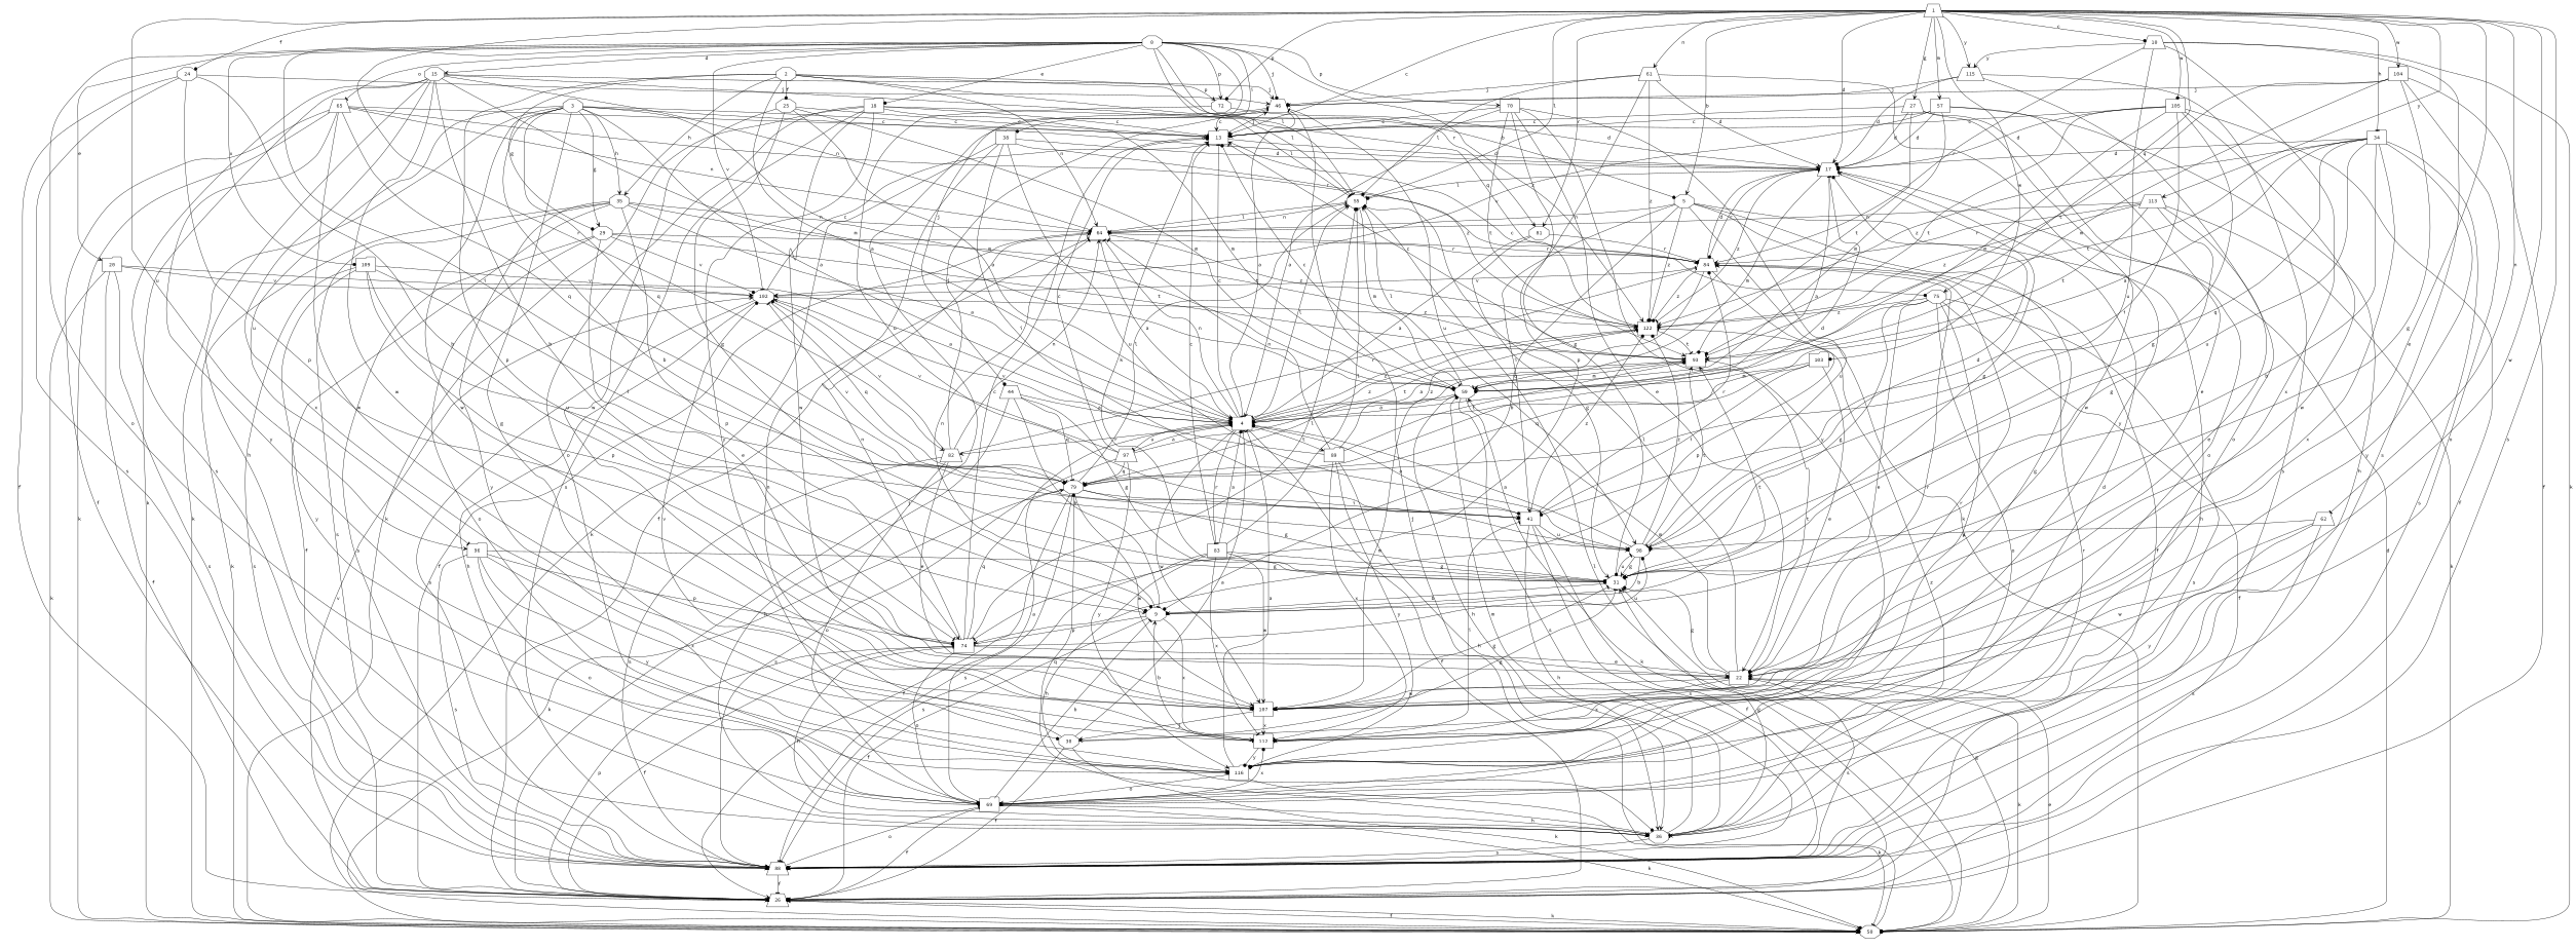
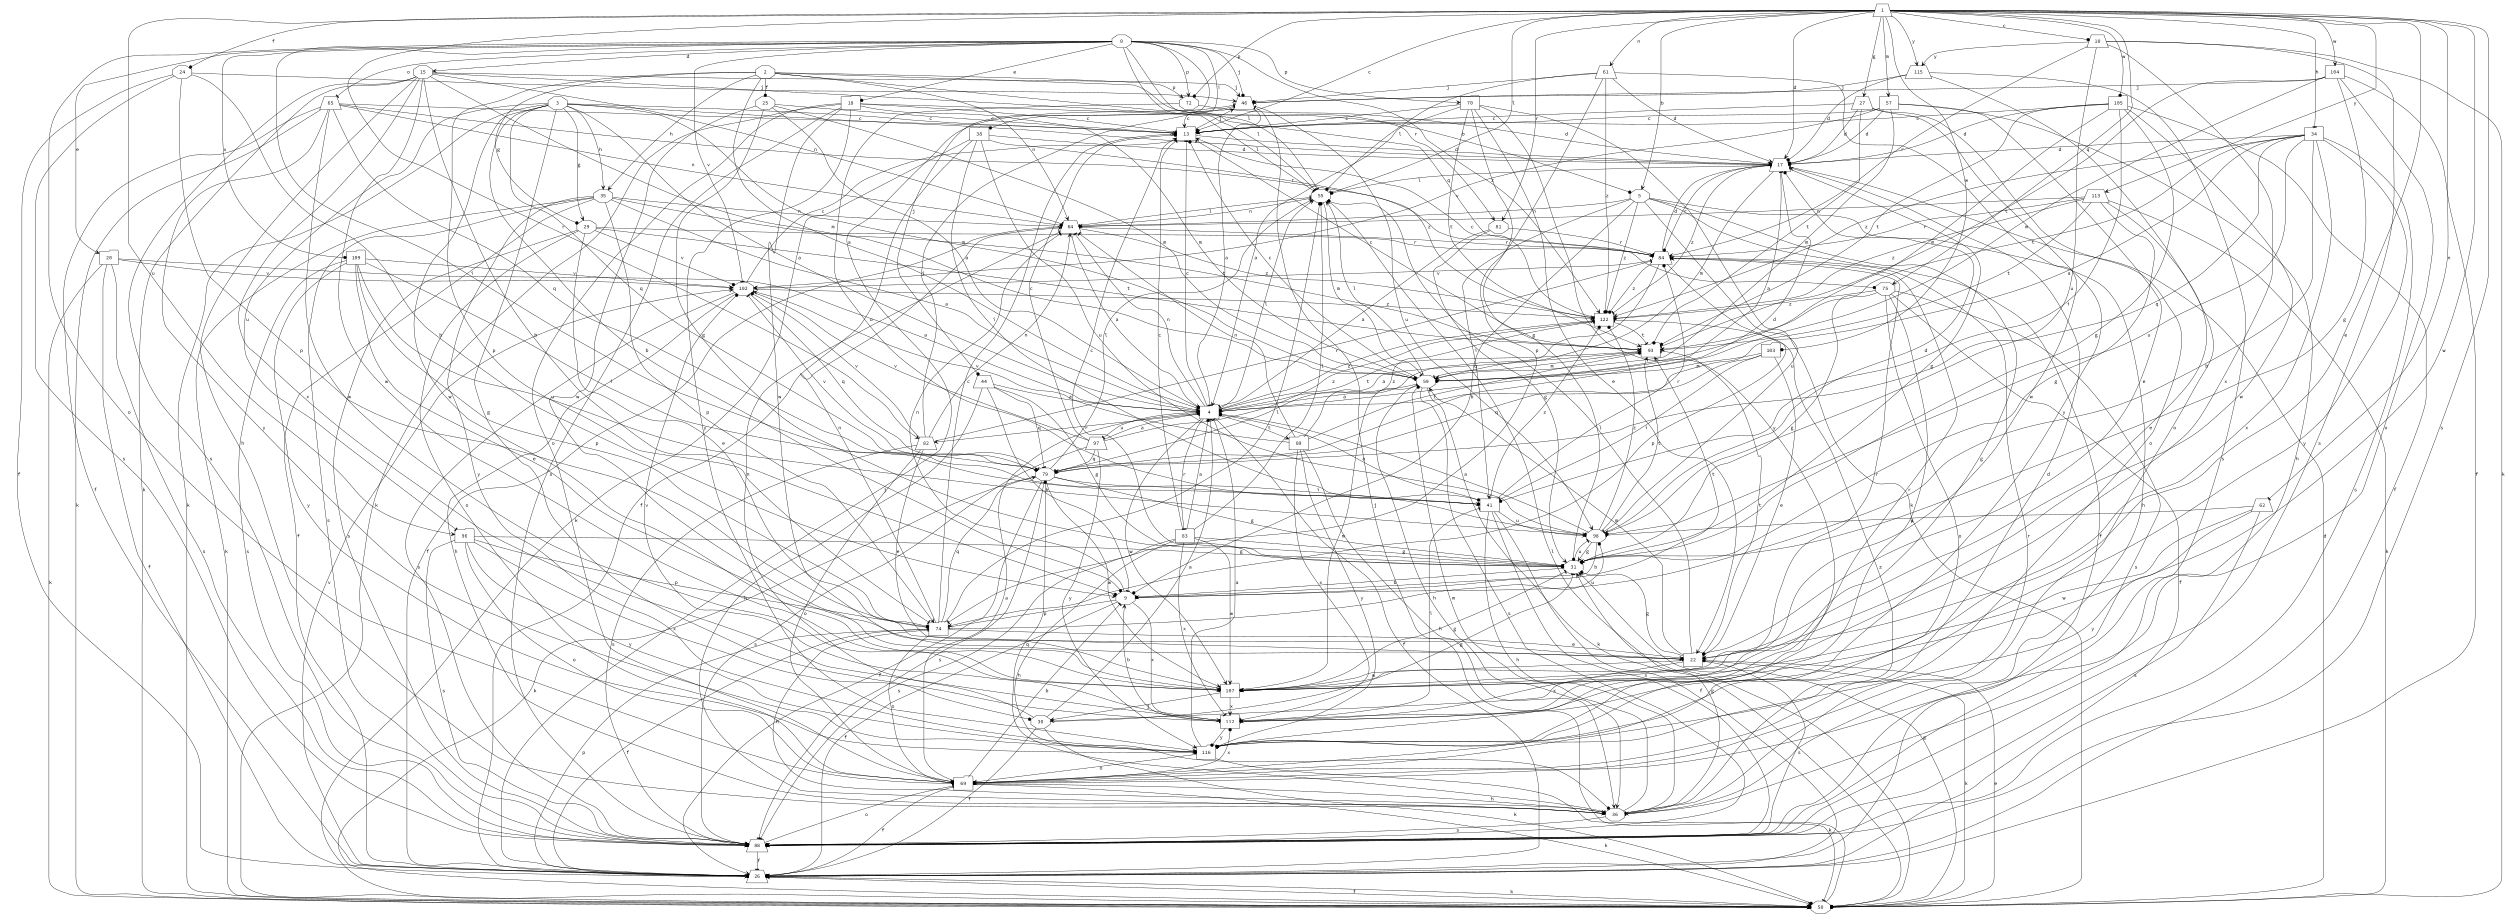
  strict digraph {
    fontname="Source Code Pro"
    node [fontname="Source Code Pro" shape=folder]
    edge [arrowhead=vee fontname="Source Code Pro"]
    0 [shape=octagon]
    15 [shape=octagon]
    18
    20
    38
    41
    44 [shape=trapezium]
    46 [shape=trapezium]
    55 [shape=octagon]
    65 [shape=trapezium]
    69
    70
    72 [shape=octagon]
    81 [shape=octagon]
    102 [shape=octagon]
    109
    122
    88 [shape=trapezium]
    107
    64 [shape=trapezium]
    9 [shape=octagon]
    50 [shape=octagon]
    59 [shape=octagon]
    36 [shape=octagon]
    112
    13
    116
    4
    26 [shape=trapezium]
    17 [shape=trapezium]
    98 [shape=octagon]
    84 [shape=trapezium]
    79 [shape=octagon]
    31 [shape=octagon]
    22
    93
    74
    1 [shape=trapezium]
    5 [shape=octagon]
    10 [shape=trapezium]
    24 [shape=octagon]
    27 [shape=trapezium]
    34
    57
    61 [shape=trapezium]
    62 [shape=trapezium]
    75 [shape=octagon]
    82 [shape=trapezium]
    96
    103
    104
    105
    113 [shape=trapezium]
    115 [shape=trapezium]
    30 [shape=octagon]
    2 [shape=octagon]
    25 [shape=octagon]
    29 [shape=octagon]
    35 [shape=octagon]
    83
    89
    97 [shape=trapezium]
    3 [shape=octagon]
    0 -> 15 [label=d]
    0 -> 18 [arrowhead=dot label=e]
    0 -> 20 [label=e]
    0 -> 38 [arrowhead=dot label=i]
    0 -> 41 [label=i]
    0 -> 44 [arrowhead=dot label=j]
    0 -> 46 [arrowhead=dot label=j]
    0 -> 55 [arrowhead=tee label=l]
    0 -> 65 [arrowhead=tee label=o]
    0 -> 69 [arrowhead=tee label=o]
    0 -> 70 [label=p]
    0 -> 72 [label=p]
    0 -> 81 [label=r]
    0 -> 102 [arrowhead=tee label=v]
    0 -> 109 [arrowhead=dot label=x]
    0 -> 122 [label=z]
    15 -> 46 [label=j]
    15 -> 55 [arrowhead=tee label=l]
    15 -> 88 [arrowhead=dot label=s]
    15 -> 107 [arrowhead=dot label=w]
    15 -> 64 [arrowhead=tee label=n]
    15 -> 9 [arrowhead=dot label=b]
    15 -> 50 [arrowhead=dot label=k]
    15 -> 59 [arrowhead=dot label=m]
    15 -> 36 [arrowhead=dot label=h]
    15 -> 112 [label=x]
    18 -> 55 [arrowhead=tee label=l]
    18 -> 69 [arrowhead=dot label=o]
    18 -> 88 [label=s]
    18 -> 107 [arrowhead=tee label=w]
    18 -> 50 [label=k]
    18 -> 59 [label=m]
    18 -> 13 [arrowhead=tee label=c]
    18 -> 116 [label=y]
    20 -> 102 [label=v]
    20 -> 88 [label=s]
    20 -> 50 [label=k]
    20 -> 4 [label=a]
    20 -> 26 [arrowhead=tee label=f]
    38 -> 41 [arrowhead=dot label=i]
    38 -> 122 [arrowhead=tee label=z]
    38 -> 50 [label=k]
    38 -> 26 [arrowhead=tee label=f]
    38 -> 17 [arrowhead=dot label=d]
    38 -> 98 [label=u]
    41 -> 122 [arrowhead=dot label=z]
    41 -> 88 [arrowhead=dot label=s]
    41 -> 36 [arrowhead=tee label=h]
    41 -> 4 [arrowhead=dot label=a]
    41 -> 26 [arrowhead=tee label=f]
    41 -> 98 [label=u]
    41 -> 84 [arrowhead=dot label=r]
    44 -> 9 [arrowhead=tee label=b]
    44 -> 36 [label=h]
    44 -> 4 [label=a]
    44 -> 79 [arrowhead=tee label=q]
    44 -> 31 [arrowhead=dot label=g]
    46 -> 13 [label=c]
    46 -> 4 [arrowhead=tee label=a]
    46 -> 98 [label=u]
    55 -> 64 [label=n]
    55 -> 59 [arrowhead=tee label=m]
    65 -> 107 [label=w]
    65 -> 64 [arrowhead=dot label=n]
    65 -> 50 [label=k]
    65 -> 13 [arrowhead=dot label=c]
    65 -> 116 [label=y]
    65 -> 26 [arrowhead=tee label=f]
    65 -> 84 [label=r]
    65 -> 79 [arrowhead=dot label=q]
    69 -> 9 [arrowhead=tee label=b]
    69 -> 50 [label=k]
    69 -> 36 [arrowhead=tee label=h]
    69 -> 112 [arrowhead=dot label=x]
    69 -> 4 [arrowhead=dot label=a]
    69 -> 26 [label=f]
    69 -> 17 [label=d]
    70 -> 50 [arrowhead=dot label=k]
    70 -> 13 [arrowhead=dot label=c]
    70 -> 116 [arrowhead=dot label=y]
    70 -> 4 [label=a]
    70 -> 31 [arrowhead=dot label=g]
    70 -> 22 [label=e]
    70 -> 93 [label=t]
    72 -> 17 [label=d]
    72 -> 98 [arrowhead=tee label=u]
    81 -> 4 [arrowhead=tee label=a]
    81 -> 84 [arrowhead=tee label=r]
    81 -> 31 [label=g]
    102 -> 122 [label=z]
    102 -> 88 [label=s]
    102 -> 36 [label=h]
    102 -> 13 [arrowhead=tee label=c]
    102 -> 79 [arrowhead=tee label=q]
    109 -> 41 [arrowhead=dot label=i]
    109 -> 102 [label=v]
    109 -> 88 [label=s]
    109 -> 116 [arrowhead=dot label=y]
    109 -> 98 [arrowhead=tee label=u]
-   75 -> 22 [arrowhead=tee label=e]
+   109 -> 22 [arrowhead=tee label=e]
    109 -> 74 [arrowhead=dot label=p]
    122 -> 13 [label=c]
    122 -> 93 [arrowhead=tee label=t]
    88 -> 69 [arrowhead=tee label=o]
    88 -> 26 [arrowhead=tee label=f]
    107 -> 59 [arrowhead=tee label=m]
    107 -> 112 [label=x]
    107 -> 84 [label=r]
    107 -> 31 [arrowhead=tee label=g]
    107 -> 30 [label=j]
    64 -> 55 [arrowhead=tee label=l]
    64 -> 122 [label=z]
    64 -> 4 [label=a]
    64 -> 26 [arrowhead=tee label=f]
    64 -> 84 [arrowhead=dot label=r]
    9 -> 64 [arrowhead=tee label=n]
    9 -> 112 [arrowhead=tee label=x]
    9 -> 26 [arrowhead=dot label=f]
    9 -> 93 [label=t]
    9 -> 74 [arrowhead=tee label=p]
    50 -> 46 [arrowhead=tee label=j]
    50 -> 55 [arrowhead=tee label=l]
    50 -> 26 [label=f]
    50 -> 17 [arrowhead=tee label=d]
    50 -> 31 [label=g]
    50 -> 22 [arrowhead=dot label=e]
    59 -> 55 [label=l]
    59 -> 88 [arrowhead=tee label=s]
    59 -> 50 [arrowhead=dot label=k]
    59 -> 36 [label=h]
    59 -> 13 [arrowhead=dot label=c]
    59 -> 4 [arrowhead=tee label=a]
    36 -> 122 [arrowhead=tee label=z]
    36 -> 88 [label=s]
    36 -> 59 [arrowhead=dot label=m]
    36 -> 84 [arrowhead=tee label=r]
    36 -> 79 [arrowhead=dot label=q]
    36 -> 31 [label=g]
    112 -> 41 [arrowhead=tee label=i]
    112 -> 102 [arrowhead=dot label=v]
    112 -> 9 [label=b]
    112 -> 116 [arrowhead=dot label=y]
    112 -> 84 [label=r]
    13 -> 46 [label=j]
    13 -> 17 [label=d]
    116 -> 69 [label=o]
    116 -> 50 [arrowhead=tee label=k]
    116 -> 4 [arrowhead=tee label=a]
    4 -> 55 [label=l]
    4 -> 122 [label=z]
    4 -> 107 [label=w]
    4 -> 64 [arrowhead=tee label=n]
    4 -> 13 [arrowhead=tee label=c]
    4 -> 26 [label=f]
    4 -> 93 [label=t]
    4 -> 82 [label=r]
    4 -> 83 [arrowhead=tee label=r]
    4 -> 89 [label=t]
    4 -> 97 [arrowhead=tee label=u]
    26 -> 46 [arrowhead=tee label=j]
    26 -> 102 [label=v]
    26 -> 50 [arrowhead=dot label=k]
    26 -> 74 [arrowhead=tee label=p]
    17 -> 55 [arrowhead=dot label=l]
    17 -> 122 [arrowhead=tee label=z]
    17 -> 59 [label=m]
    17 -> 4 [arrowhead=dot label=a]
    17 -> 84 [arrowhead=dot label=r]
    17 -> 31 [arrowhead=dot label=g]
    98 -> 122 [arrowhead=dot label=z]
    98 -> 9 [label=b]
    98 -> 4 [arrowhead=dot label=a]
    98 -> 17 [arrowhead=dot label=d]
    98 -> 31 [label=g]
    98 -> 93 [label=t]
    84 -> 102 [label=v]
    84 -> 122 [arrowhead=dot label=z]
    84 -> 17 [arrowhead=tee label=d]
    84 -> 79 [label=q]
    84 -> 74 [label=p]
    79 -> 41 [arrowhead=dot label=i]
    79 -> 55 [label=l]
    79 -> 102 [arrowhead=tee label=v]
    79 -> 88 [arrowhead=tee label=s]
    79 -> 107 [label=w]
    79 -> 50 [label=k]
    79 -> 26 [label=f]
    79 -> 17 [arrowhead=tee label=d]
    79 -> 31 [arrowhead=dot label=g]
    31 -> 9 [arrowhead=tee label=b]
-   31 -> 13 [label=k]
+   31 -> 13 [label=c]
    31 -> 98 [arrowhead=tee label=u]
    22 -> 55 [arrowhead=dot label=l]
    22 -> 88 [arrowhead=dot label=s]
    22 -> 107 [label=w]
    22 -> 50 [arrowhead=dot label=k]
    22 -> 59 [label=m]
    22 -> 112 [arrowhead=tee label=x]
    22 -> 31 [arrowhead=dot label=g]
    22 -> 93 [arrowhead=tee label=t]
    93 -> 59 [arrowhead=tee label=m]
    93 -> 13 [arrowhead=tee label=c]
    93 -> 4 [label=a]
    74 -> 55 [arrowhead=dot label=l]
    74 -> 69 [arrowhead=tee label=o]
    74 -> 64 [label=n]
    74 -> 36 [label=h]
    74 -> 13 [arrowhead=tee label=c]
    74 -> 26 [label=f]
    74 -> 98 [arrowhead=dot label=u]
    74 -> 79 [label=q]
    74 -> 22 [label=e]
    1 -> 55 [arrowhead=tee label=l]
    1 -> 72 [arrowhead=dot label=p]
    1 -> 81 [label=r]
    1 -> 88 [arrowhead=dot label=s]
    1 -> 107 [label=w]
    1 -> 13 [arrowhead=dot label=c]
    1 -> 17 [label=d]
    1 -> 22 [label=e]
    1 -> 5 [label=b]
    1 -> 10 [arrowhead=dot label=c]
    1 -> 24 [arrowhead=dot label=f]
    1 -> 27 [label=g]
    1 -> 34 [arrowhead=tee label=h]
    1 -> 57 [label=m]
    1 -> 61 [label=n]
    1 -> 62 [arrowhead=tee label=n]
    1 -> 75 [label=q]
    1 -> 82 [label=r]
    1 -> 96 [label=u]
    1 -> 103 [arrowhead=dot label=w]
    1 -> 104 [label=w]
    1 -> 105 [arrowhead=dot label=w]
    1 -> 113 [label=y]
    1 -> 115 [label=y]
    5 -> 41 [label=i]
    5 -> 122 [arrowhead=dot label=z]
    5 -> 64 [arrowhead=tee label=n]
    5 -> 9 [arrowhead=dot label=b]
    5 -> 36 [label=h]
    5 -> 26 [label=f]
    5 -> 98 [arrowhead=tee label=u]
    5 -> 30 [label=g]
    10 -> 88 [label=s]
    10 -> 50 [arrowhead=tee label=k]
    10 -> 112 [arrowhead=dot label=x]
    10 -> 98 [label=u]
    10 -> 84 [label=r]
    10 -> 115 [label=y]
    24 -> 46 [label=j]
    24 -> 88 [label=s]
    24 -> 9 [label=b]
    24 -> 26 [label=f]
    24 -> 74 [arrowhead=tee label=p]
    27 -> 69 [arrowhead=dot label=o]
    27 -> 107 [label=w]
    27 -> 13 [label=c]
    27 -> 17 [arrowhead=tee label=d]
    27 -> 93 [arrowhead=dot label=t]
    34 -> 122 [label=z]
    34 -> 88 [arrowhead=tee label=s]
    34 -> 9 [arrowhead=dot label=b]
    34 -> 112 [label=x]
    34 -> 116 [arrowhead=dot label=y]
    34 -> 4 [arrowhead=tee label=a]
    34 -> 17 [arrowhead=dot label=d]
    34 -> 98 [arrowhead=dot label=u]
    34 -> 79 [arrowhead=dot label=q]
    34 -> 93 [label=t]
    57 -> 102 [label=v]
    57 -> 59 [label=m]
    57 -> 36 [arrowhead=tee label=h]
    57 -> 13 [label=c]
    57 -> 17 [arrowhead=dot label=d]
    57 -> 22 [arrowhead=dot label=e]
    61 -> 46 [arrowhead=dot label=j]
    61 -> 55 [arrowhead=dot label=l]
    61 -> 122 [arrowhead=dot label=z]
    61 -> 116 [arrowhead=tee label=y]
    61 -> 17 [label=d]
    61 -> 74 [arrowhead=tee label=p]
    62 -> 88 [arrowhead=dot label=s]
    62 -> 107 [arrowhead=dot label=w]
    62 -> 116 [arrowhead=dot label=y]
    62 -> 98 [arrowhead=tee label=u]
    75 -> 69 [arrowhead=tee label=o]
    75 -> 122 [arrowhead=dot label=z]
    75 -> 88 [label=s]
    75 -> 116 [arrowhead=tee label=y]
    75 -> 26 [arrowhead=dot label=f]
    75 -> 31 [arrowhead=tee label=g]
    82 -> 46 [arrowhead=tee label=j]
    82 -> 69 [label=o]
    82 -> 102 [arrowhead=dot label=v]
    82 -> 88 [label=s]
    82 -> 64 [label=n]
    82 -> 84 [arrowhead=tee label=r]
    82 -> 22 [arrowhead=tee label=e]
    96 -> 69 [arrowhead=tee label=o]
    96 -> 88 [arrowhead=tee label=s]
    96 -> 112 [arrowhead=tee label=x]
    96 -> 116 [arrowhead=tee label=y]
    96 -> 31 [arrowhead=dot label=g]
    96 -> 74 [arrowhead=dot label=p]
    103 -> 41 [arrowhead=tee label=i]
    103 -> 59 [arrowhead=tee label=m]
    103 -> 79 [arrowhead=tee label=q]
    103 -> 22 [arrowhead=tee label=e]
    104 -> 46 [arrowhead=tee label=j]
    104 -> 69 [arrowhead=dot label=o]
    104 -> 59 [arrowhead=tee label=m]
    104 -> 26 [label=f]
    104 -> 31 [label=g]
    104 -> 93 [arrowhead=tee label=t]
    105 -> 41 [arrowhead=dot label=i]
    105 -> 107 [arrowhead=dot label=w]
    105 -> 59 [arrowhead=dot label=m]
    105 -> 13 [label=c]
    105 -> 26 [arrowhead=dot label=f]
    105 -> 17 [arrowhead=tee label=d]
    105 -> 31 [label=g]
    105 -> 93 [arrowhead=dot label=t]
    113 -> 122 [arrowhead=tee label=z]
    113 -> 64 [arrowhead=dot label=n]
    113 -> 50 [arrowhead=dot label=k]
    113 -> 84 [arrowhead=tee label=r]
    113 -> 31 [arrowhead=dot label=g]
    113 -> 22 [arrowhead=dot label=e]
    113 -> 93 [label=t]
    115 -> 46 [label=j]
    115 -> 69 [label=o]
    115 -> 88 [arrowhead=dot label=s]
    115 -> 17 [arrowhead=dot label=d]
    30 -> 64 [arrowhead=tee label=n]
    30 -> 50 [arrowhead=dot label=k]
    30 -> 4 [arrowhead=tee label=a]
    30 -> 26 [arrowhead=dot label=f]
    30 -> 31 [arrowhead=tee label=g]
    2 -> 72 [label=p]
    2 -> 64 [label=n]
    2 -> 4 [label=a]
    2 -> 74 [arrowhead=tee label=p]
    2 -> 5 [arrowhead=dot label=b]
    2 -> 75 [arrowhead=dot label=q]
    2 -> 25 [arrowhead=dot label=f]
    2 -> 29 [arrowhead=dot label=g]
    2 -> 35 [label=h]
    25 -> 107 [arrowhead=dot label=w]
    25 -> 59 [arrowhead=tee label=m]
    25 -> 13 [label=c]
    25 -> 4 [arrowhead=dot label=a]
    25 -> 31 [arrowhead=dot label=g]
    29 -> 69 [arrowhead=dot label=o]
    29 -> 102 [arrowhead=dot label=v]
    29 -> 88 [label=s]
    29 -> 84 [arrowhead=tee label=r]
    29 -> 22 [label=e]
    29 -> 93 [arrowhead=tee label=t]
    35 -> 88 [arrowhead=dot label=s]
    35 -> 64 [arrowhead=tee label=n]
    35 -> 50 [arrowhead=tee label=k]
    35 -> 116 [arrowhead=dot label=y]
    35 -> 4 [label=a]
    35 -> 26 [arrowhead=tee label=f]
    35 -> 93 [label=t]
    35 -> 74 [label=p]
    83 -> 55 [arrowhead=dot label=l]
    83 -> 88 [arrowhead=tee label=s]
    83 -> 107 [label=w]
    83 -> 36 [arrowhead=dot label=h]
    83 -> 112 [arrowhead=tee label=x]
    83 -> 13 [arrowhead=tee label=c]
    83 -> 4 [arrowhead=dot label=a]
    83 -> 31 [arrowhead=tee label=g]
    89 -> 102 [label=v]
    89 -> 122 [arrowhead=tee label=z]
    89 -> 64 [arrowhead=tee label=n]
    89 -> 36 [label=h]
    89 -> 112 [arrowhead=tee label=x]
    89 -> 116 [arrowhead=dot label=y]
    89 -> 93 [arrowhead=dot label=t]
    97 -> 102 [arrowhead=tee label=v]
    97 -> 122 [arrowhead=tee label=z]
    97 -> 88 [label=s]
    97 -> 13 [arrowhead=dot label=c]
    97 -> 116 [label=y]
    97 -> 4 [arrowhead=tee label=a]
    97 -> 79 [arrowhead=tee label=q]
    3 -> 107 [arrowhead=tee label=w]
    3 -> 9 [arrowhead=dot label=b]
    3 -> 50 [arrowhead=dot label=k]
    3 -> 59 [arrowhead=tee label=m]
    3 -> 13 [arrowhead=tee label=c]
    3 -> 4 [label=a]
    3 -> 17 [arrowhead=tee label=d]
    3 -> 79 [arrowhead=dot label=q]
    3 -> 96 [arrowhead=tee label=u]
    3 -> 30 [arrowhead=dot label=g]
    3 -> 29 [label=g]
    3 -> 35 [label=h]
  }
